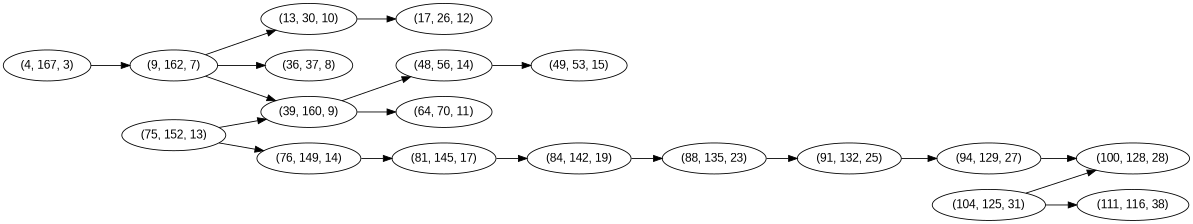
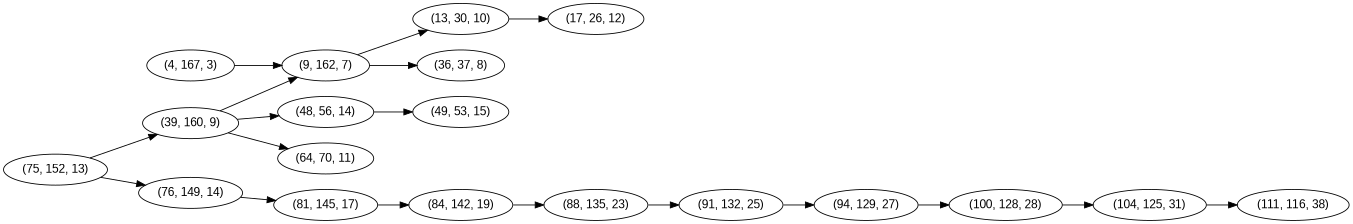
  digraph {
    fontname="Liberation Sans"
    rankdir=LR
    node [fontname="Liberation Sans"]
    edge [fontname="Liberation Sans"]
    "(4, 167, 3)"
    "(9, 162, 7)"
    "(13, 30, 10)"
    n4 [label="(36, 37, 8)"]
    "(39, 160, 9)"
    "(17, 26, 12)"
    "(48, 56, 14)"
    "(64, 70, 11)"
    "(49, 53, 15)"
    "(75, 152, 13)"
    "(76, 149, 14)"
    "(81, 145, 17)"
    "(84, 142, 19)"
    "(88, 135, 23)"
    "(91, 132, 25)"
    "(94, 129, 27)"
    "(100, 128, 28)"
    "(104, 125, 31)"
    "(111, 116, 38)"
    "(4, 167, 3)" -> "(9, 162, 7)"
    "(9, 162, 7)" -> "(13, 30, 10)"
    "(9, 162, 7)" -> n4
-   "(9, 162, 7)" -> "(39, 160, 9)"
+   "(39, 160, 9)" -> "(9, 162, 7)"
    "(13, 30, 10)" -> "(17, 26, 12)"
    "(39, 160, 9)" -> "(48, 56, 14)"
    "(39, 160, 9)" -> "(64, 70, 11)"
    "(48, 56, 14)" -> "(49, 53, 15)"
    "(75, 152, 13)" -> "(39, 160, 9)"
    "(75, 152, 13)" -> "(76, 149, 14)"
    "(76, 149, 14)" -> "(81, 145, 17)"
    "(81, 145, 17)" -> "(84, 142, 19)"
    "(84, 142, 19)" -> "(88, 135, 23)"
    "(88, 135, 23)" -> "(91, 132, 25)"
    "(91, 132, 25)" -> "(94, 129, 27)"
    "(94, 129, 27)" -> "(100, 128, 28)"
-   "(104, 125, 31)" -> "(100, 128, 28)"
+   "(100, 128, 28)" -> "(104, 125, 31)"
    "(104, 125, 31)" -> "(111, 116, 38)"
  }
